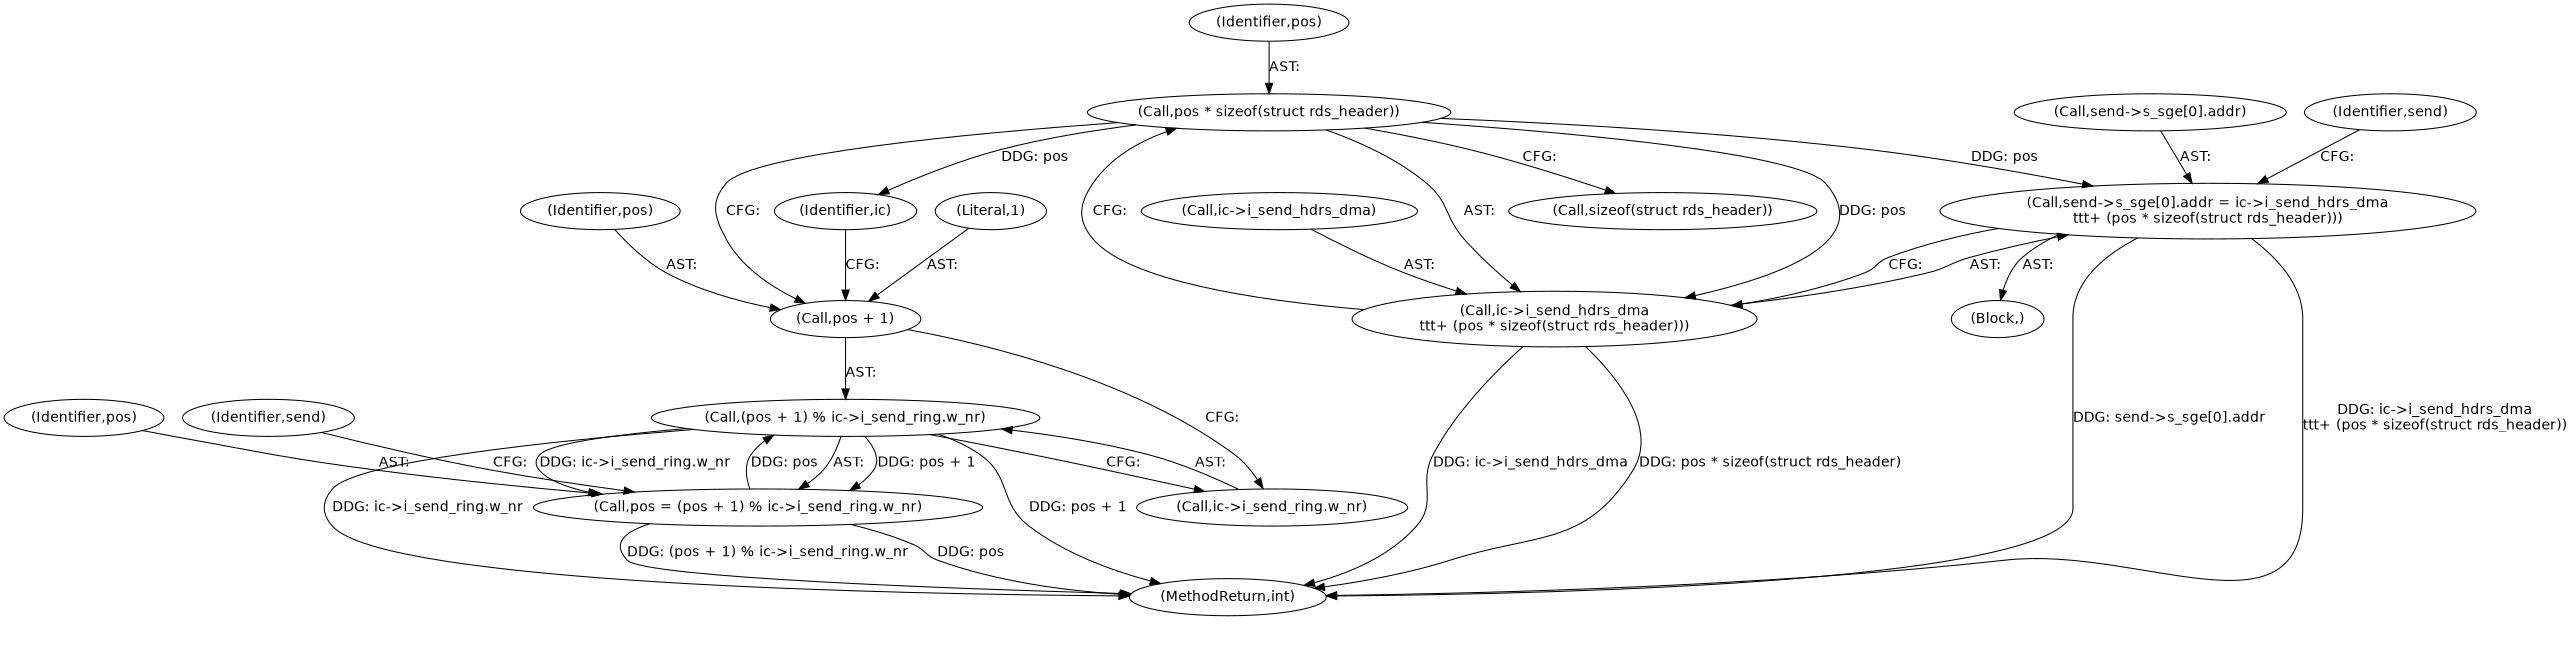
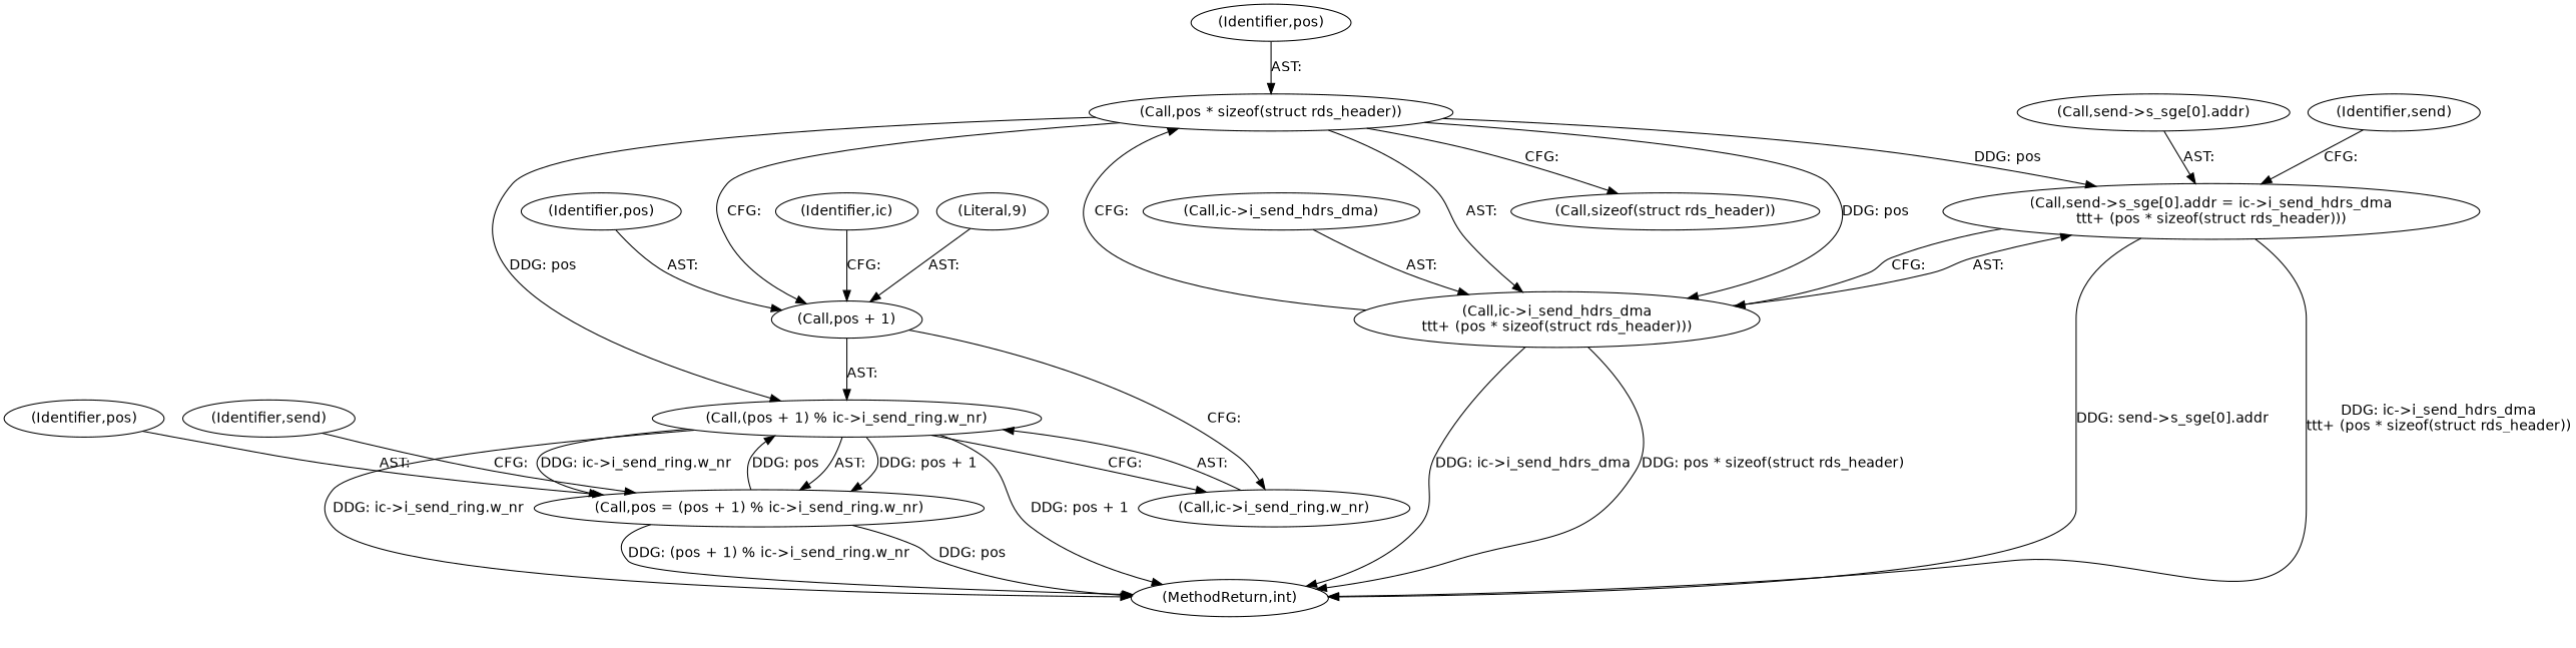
  digraph {
    fontname="DejaVu Sans"
    node [fontname="DejaVu Sans"]
    edge [fontname="DejaVu Sans"]
    n1 [label="(Call,pos * sizeof(struct rds_header))"]
    n2 [label="(Call,(pos + 1) % ic->i_send_ring.w_nr)"]
    n3 [label="(Call,send->s_sge[0].addr = ic->i_send_hdrs_dma\n\t\t\t+ (pos * sizeof(struct rds_header)))"]
    n4 [label="(Call,ic->i_send_hdrs_dma\n\t\t\t+ (pos * sizeof(struct rds_header)))"]
    n5 [label="(Call,pos + 1)"]
    n6 [label="(Call,sizeof(struct rds_header))"]
    n7 [label="(Call,pos = (pos + 1) % ic->i_send_ring.w_nr)"]
    n8 [label="(MethodReturn,int)"]
    n9 [label="(Call,ic->i_send_ring.w_nr)"]
-   n10 [label="(Block,)"]
-   n11 [label="(Literal,1)"]
+   n11 [label="(Literal,9)"]
    n12 [label="(Identifier,pos)"]
    n13 [label="(Call,send->s_sge[0].addr)"]
    n14 [label="(Identifier,pos)"]
    n15 [label="(Call,ic->i_send_hdrs_dma)"]
    n16 [label="(Identifier,pos)"]
    n17 [label="(Identifier,send)"]
    n18 [label="(Identifier,ic)"]
    n19 [label="(Identifier,send)"]
-   n1 -> n18 [label="DDG: pos"]
+   n1 -> n2 [label="DDG: pos"]
    n1 -> n3 [label="DDG: pos"]
    n1 -> n4 [label="AST: "]
    n1 -> n4 [label="DDG: pos"]
    n1 -> n5 [label="CFG: "]
    n1 -> n6 [label="CFG: "]
    n2 -> n7 [label="AST: "]
    n2 -> n7 [label="DDG: pos + 1"]
    n2 -> n7 [label="DDG: ic->i_send_ring.w_nr"]
    n2 -> n8 [label="DDG: ic->i_send_ring.w_nr"]
    n2 -> n8 [label="DDG: pos + 1"]
    n2 -> n9 [label="CFG: "]
    n3 -> n4 [label="CFG: "]
    n3 -> n8 [label="DDG: send->s_sge[0].addr"]
    n3 -> n8 [label="DDG: ic->i_send_hdrs_dma\n\t\t\t+ (pos * sizeof(struct rds_header))"]
-   n3 -> n10 [label="AST: "]
    n4 -> n1 [label="CFG: "]
    n4 -> n3 [label="AST: "]
    n4 -> n8 [label="DDG: pos * sizeof(struct rds_header)"]
    n4 -> n8 [label="DDG: ic->i_send_hdrs_dma"]
    n5 -> n2 [label="AST: "]
    n5 -> n9 [label="CFG: "]
    n7 -> n2 [label="DDG: pos"]
    n7 -> n8 [label="DDG: pos"]
    n7 -> n8 [label="DDG: (pos + 1) % ic->i_send_ring.w_nr"]
    n9 -> n2 [label="AST: "]
    n11 -> n5 [label="AST: "]
    n12 -> n7 [label="AST: "]
    n13 -> n3 [label="AST: "]
    n14 -> n1 [label="AST: "]
    n15 -> n4 [label="AST: "]
    n16 -> n5 [label="AST: "]
    n17 -> n7 [label="CFG: "]
    n18 -> n5 [label="CFG: "]
    n19 -> n3 [label="CFG: "]
  }
